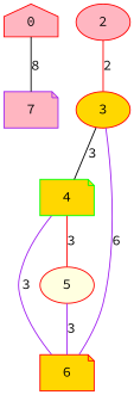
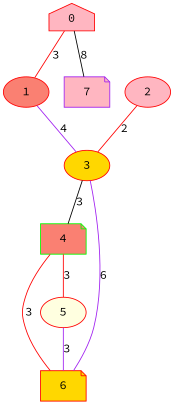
  graph {
    fontname="Source Code Pro"
    node [color=red fillcolor=lightpink fontname="Source Code Pro" shape=ellipse style=filled weight=1]
    edge [color=red fontname="Source Code Pro"]
    0 [shape=house]
+   1 [fillcolor=salmon]
    7 [color=purple shape=note weight=4]
    3 [fillcolor=gold]
    2
-   4 [color=green fillcolor=gold shape=note weight=2]
+   4 [color=green fillcolor=salmon shape=note weight=2]
    6 [fillcolor=gold shape=note]
    5 [fillcolor=lightyellow]
+   0 -- 1 [label=3]
    0 -- 7 [color=black label=8]
+   1 -- 3 [color=purple label=4]
    3 -- 4 [color=black label=3]
    3 -- 6 [color=purple label=6]
    2 -- 3 [label=2]
-   4 -- 6 [color=purple label=3]
+   4 -- 6 [label=3]
    4 -- 5 [label=3]
    5 -- 6 [color=purple label=3]
  }
